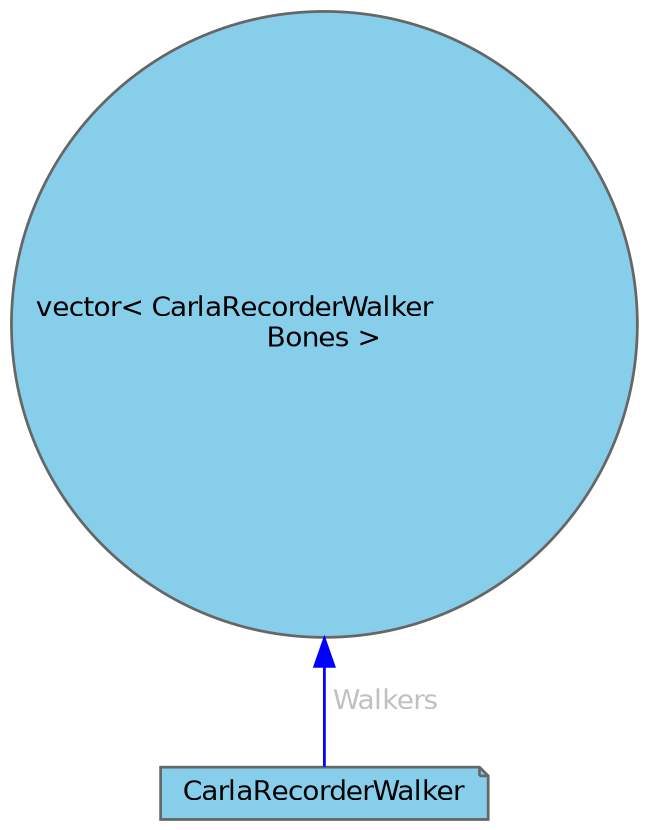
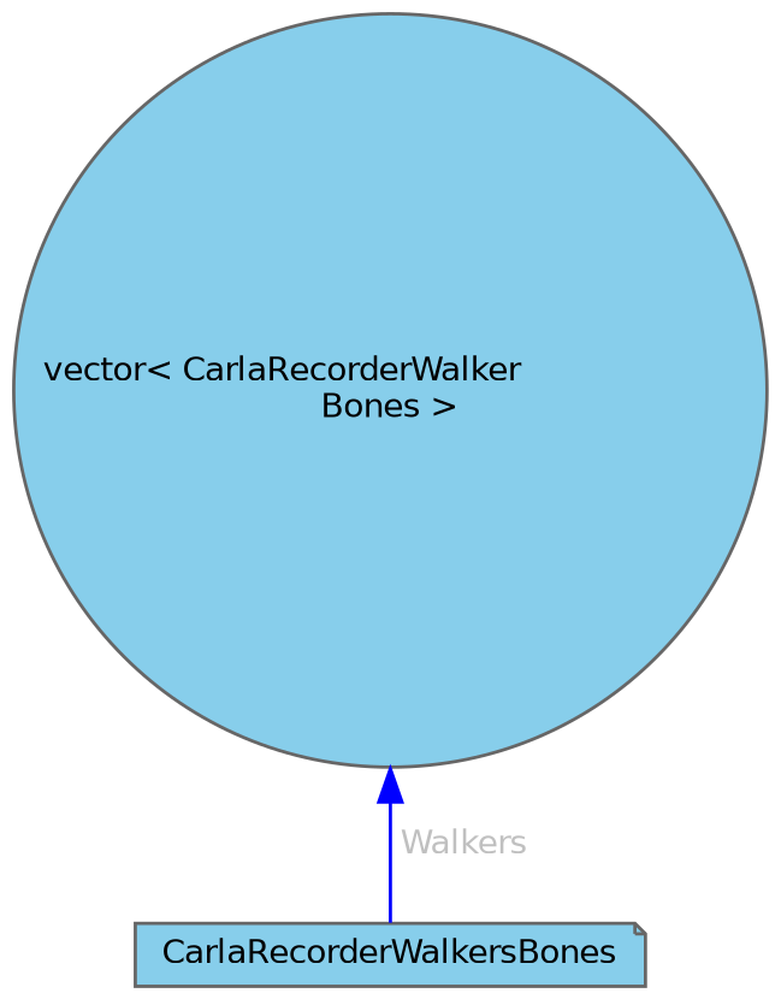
  digraph {
    node [color=gray40 fillcolor=skyblue fontname=Helvetica fontsize=10 style=filled]
-   n1 [fontcolor=black height=0.2 label=CarlaRecorderWalker shape=note width=0.4]
+   n1 [fontcolor=black height=0.2 label=CarlaRecorderWalkersBones shape=note width=0.4]
    n2 [height=0.2 label="vector\< CarlaRecorderWalker\lBones \>" shape=circle width=0.4]
    n2 -> n1 [color=blue dir=back fontcolor=grey fontname=Helvetica fontsize=10 label=" Walkers" labelfontname=Helvetica labelfontsize=10 style=solid]
  }
